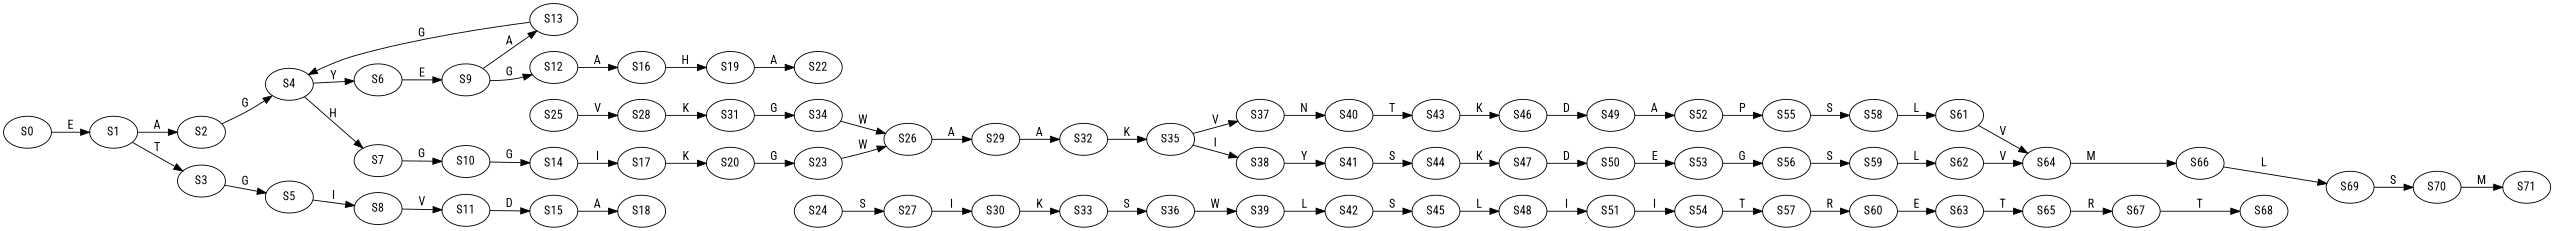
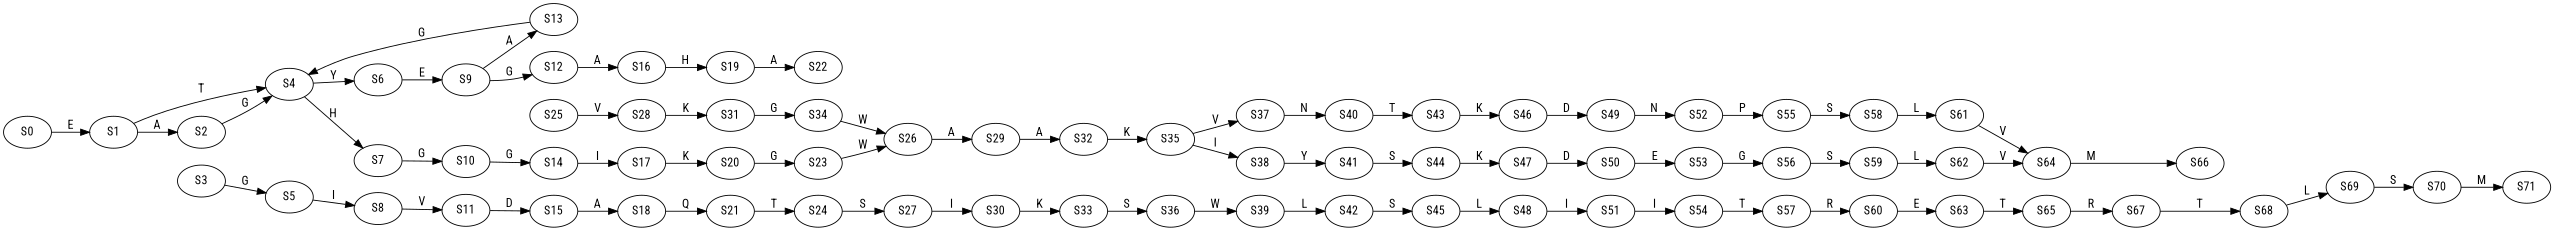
  strict digraph {
    fontname="Roboto Condensed"
    rankdir=LR
    node [fontname="Roboto Condensed"]
    edge [fontname="Roboto Condensed"]
    S0
    S1
    S2
    S3
    S4
    S5
    S6
    S7
    S8
    S9
    S10
    S11
    S12
    S13
    S14
    S15
    S16
    S17
    S18
    S19
    S20
+   S21
    S22
    S23
    S24
    S26
    S27
    S25
    S28
    S29
    S30
    S31
    S32
    S33
    S34
    S35
    S36
    S37
    S38
    S39
    S40
    S41
    S42
    S43
    S44
    S45
    S46
    S47
    S48
    S49
    S50
    S51
    S52
    S53
    S54
    S55
    S56
    S57
    S58
    S59
    S60
    S61
    S62
    S63
    S64
    S65
    S66
    S67
    S68
    S69
    S70
    S71
    S0 -> S1 [label=E]
    S1 -> S2 [label=A]
-   S1 -> S3 [label=T]
+   S1 -> S4 [label=T]
    S2 -> S4 [label=G]
    S3 -> S5 [label=G]
    S4 -> S6 [label=Y]
    S4 -> S7 [label=H]
    S5 -> S8 [label=I]
    S6 -> S9 [label=E]
    S7 -> S10 [label=G]
    S8 -> S11 [label=V]
    S9 -> S12 [label=G]
    S9 -> S13 [label=A]
    S10 -> S14 [label=G]
    S11 -> S15 [label=D]
    S12 -> S16 [label=A]
    S13 -> S4 [label=G]
    S14 -> S17 [label=I]
    S15 -> S18 [label=A]
    S16 -> S19 [label=H]
    S17 -> S20 [label=K]
+   S18 -> S21 [label=Q]
    S19 -> S22 [label=A]
    S20 -> S23 [label=G]
+   S21 -> S24 [label=T]
    S23 -> S26 [label=W]
    S24 -> S27 [label=S]
    S26 -> S29 [label=A]
    S27 -> S30 [label=I]
    S25 -> S28 [label=V]
    S28 -> S31 [label=K]
    S29 -> S32 [label=A]
    S30 -> S33 [label=K]
    S31 -> S34 [label=G]
    S32 -> S35 [label=K]
    S33 -> S36 [label=S]
    S34 -> S26 [label=W]
    S35 -> S37 [label=V]
    S35 -> S38 [label=I]
    S36 -> S39 [label=W]
    S37 -> S40 [label=N]
    S38 -> S41 [label=Y]
    S39 -> S42 [label=L]
    S40 -> S43 [label=T]
    S41 -> S44 [label=S]
    S42 -> S45 [label=S]
    S43 -> S46 [label=K]
    S44 -> S47 [label=K]
    S45 -> S48 [label=L]
    S46 -> S49 [label=D]
    S47 -> S50 [label=D]
    S48 -> S51 [label=I]
-   S49 -> S52 [label=A]
+   S49 -> S52 [label=N]
    S50 -> S53 [label=E]
    S51 -> S54 [label=I]
    S52 -> S55 [label=P]
    S53 -> S56 [label=G]
    S54 -> S57 [label=T]
    S55 -> S58 [label=S]
    S56 -> S59 [label=S]
    S57 -> S60 [label=R]
    S58 -> S61 [label=L]
    S59 -> S62 [label=L]
    S60 -> S63 [label=E]
    S61 -> S64 [label=V]
    S62 -> S64 [label=V]
    S63 -> S65 [label=T]
    S64 -> S66 [label=M]
    S65 -> S67 [label=R]
    S67 -> S68 [label=T]
-   S66 -> S69 [label=L]
+   S68 -> S69 [label=L]
    S69 -> S70 [label=S]
    S70 -> S71 [label=M]
  }
